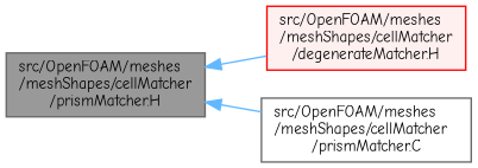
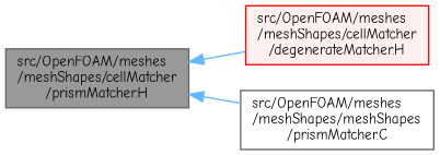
  digraph {
    rankdir=LR
    fontname="Comic Neue"
    node [fontname="Comic Neue" fontsize=10 shape=box style=filled]
    edge [color=steelblue1 dir=back fontname="Comic Neue" fontsize=10 labelfontname=Helvetica labelfontsize=10 style=solid]
    n1 [color=gray40 fillcolor=grey60 fontcolor=black height=0.2 label="src/OpenFOAM/meshes\l/meshShapes/cellMatcher\l/prismMatcher.H" width=0.4]
    n2 [color=red fillcolor="#FFF0F0" height=0.2 label="src/OpenFOAM/meshes\l/meshShapes/cellMatcher\l/degenerateMatcher.H" width=0.4]
-   n3 [color=grey40 fillcolor=white height=0.2 label="src/OpenFOAM/meshes\l/meshShapes/cellMatcher\l/prismMatcher.C" width=0.4]
+   n3 [color=grey40 fillcolor=white height=0.2 label="src/OpenFOAM/meshes\l/meshShapes/meshShapes\l/prismMatcher.C" width=0.4]
    n1 -> n2
    n1 -> n3
  }
